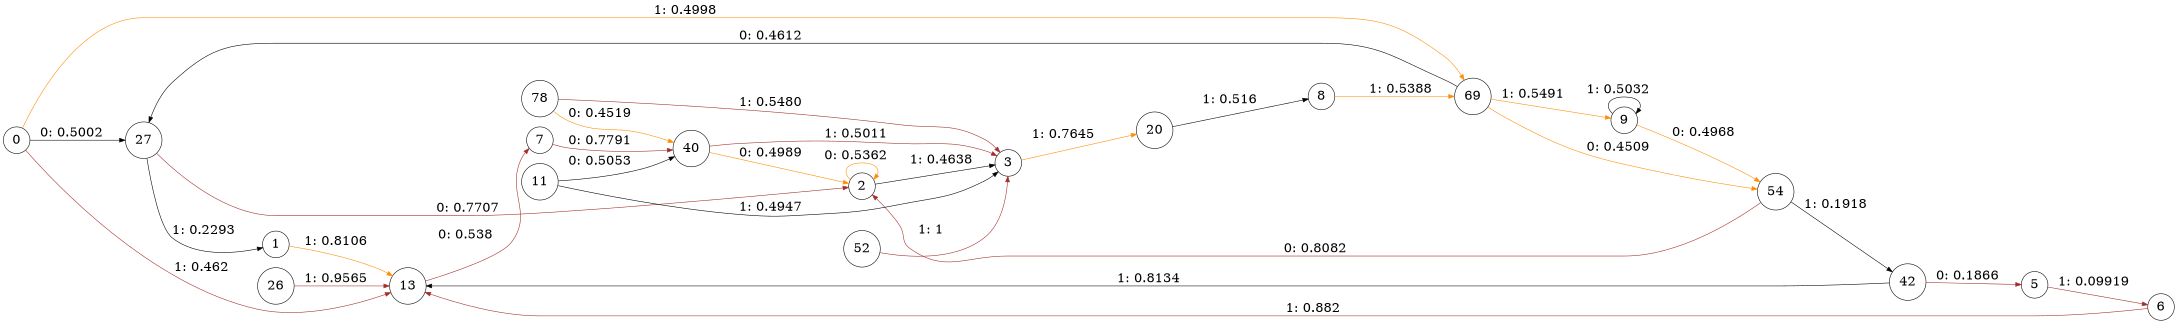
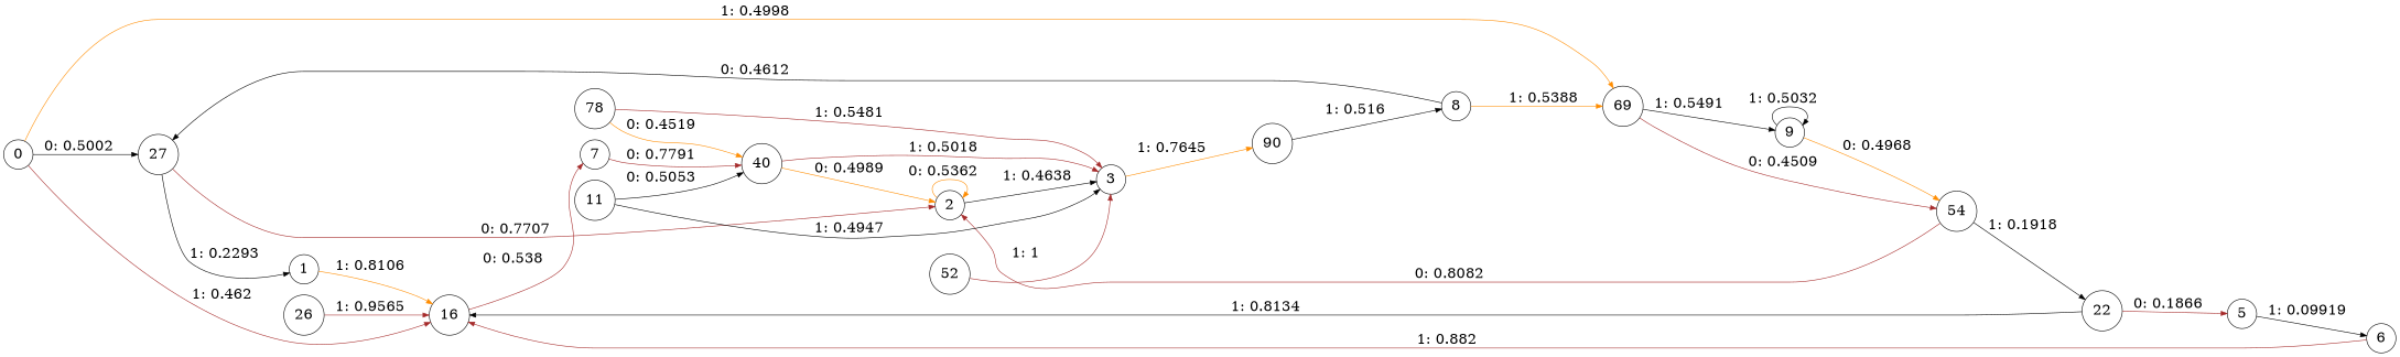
  digraph {
    rankdir=LR
    node [fontsize=24 shape=circle]
    edge [color=black fontsize=24]
    n1 [label=27]
    0
    n3 [label=69]
-   13
+   13 [label=16]
    1
    2
    9
    n8 [label=54]
    3
-   22 [label=42]
+   22
    7
    11
    n13 [label=40]
    n14 [label=26]
-   20
+   20 [label=90]
    8
    n17 [label=78]
    6
    5
    n20 [label=52]
    n1 -> 1 [label="1: 0.2293   "]
    n1 -> 2 [color=brown label="0: 0.7707   "]
    0 -> n1 [label="0: 0.5002   "]
    0 -> n3 [color=darkorange label="1: 0.4998   "]
    0 -> 13 [color=brown label="1: 0.462    "]
-   n3 -> 9 [color=darkorange label="1: 0.5491   "]
-   n3 -> n8 [color=darkorange label="0: 0.4509   "]
+   n3 -> 9 [label="1: 0.5491   "]
+   n3 -> n8 [color=brown label="0: 0.4509   "]
    13 -> 7 [color=brown label="0: 0.538    "]
    1 -> 13 [color=darkorange label="1: 0.8106   "]
    2 -> 2 [color=darkorange label="0: 0.5362   "]
    2 -> 3 [label="1: 0.4638   "]
    9 -> 9 [label="1: 0.5032   "]
    9 -> n8 [color=darkorange label="0: 0.4968   "]
    n8 -> 2 [color=brown label="0: 0.8082   "]
    n8 -> 22 [label="1: 0.1918   "]
    3 -> 20 [color=darkorange label="1: 0.7645   "]
    22 -> 13 [label="1: 0.8134   "]
    22 -> 5 [color=brown label="0: 0.1866   "]
    7 -> n13 [color=brown label="0: 0.7791   "]
    11 -> 3 [label="1: 0.4947   "]
    11 -> n13 [label="0: 0.5053   "]
    n13 -> 2 [color=darkorange label="0: 0.4989   "]
-   n13 -> 3 [color=brown label="1: 0.5011   "]
+   n13 -> 3 [color=brown label="1: 0.5018   "]
    n14 -> 13 [color=brown label="1: 0.9565   "]
    20 -> 8 [label="1: 0.516    "]
-   n3 -> n1 [label="0: 0.4612   "]
+   8 -> n1 [label="0: 0.4612   "]
    8 -> n3 [color=darkorange label="1: 0.5388   "]
-   n17 -> 3 [color=brown label="1: 0.5480   "]
+   n17 -> 3 [color=brown label="1: 0.5481   "]
    n17 -> n13 [color=darkorange label="0: 0.4519   "]
    6 -> 13 [color=brown label="1: 0.882    "]
-   5 -> 6 [color=brown label="1: 0.09919  "]
+   5 -> 6 [label="1: 0.09919  "]
    n20 -> 3 [color=brown label="1: 1        "]
  }
